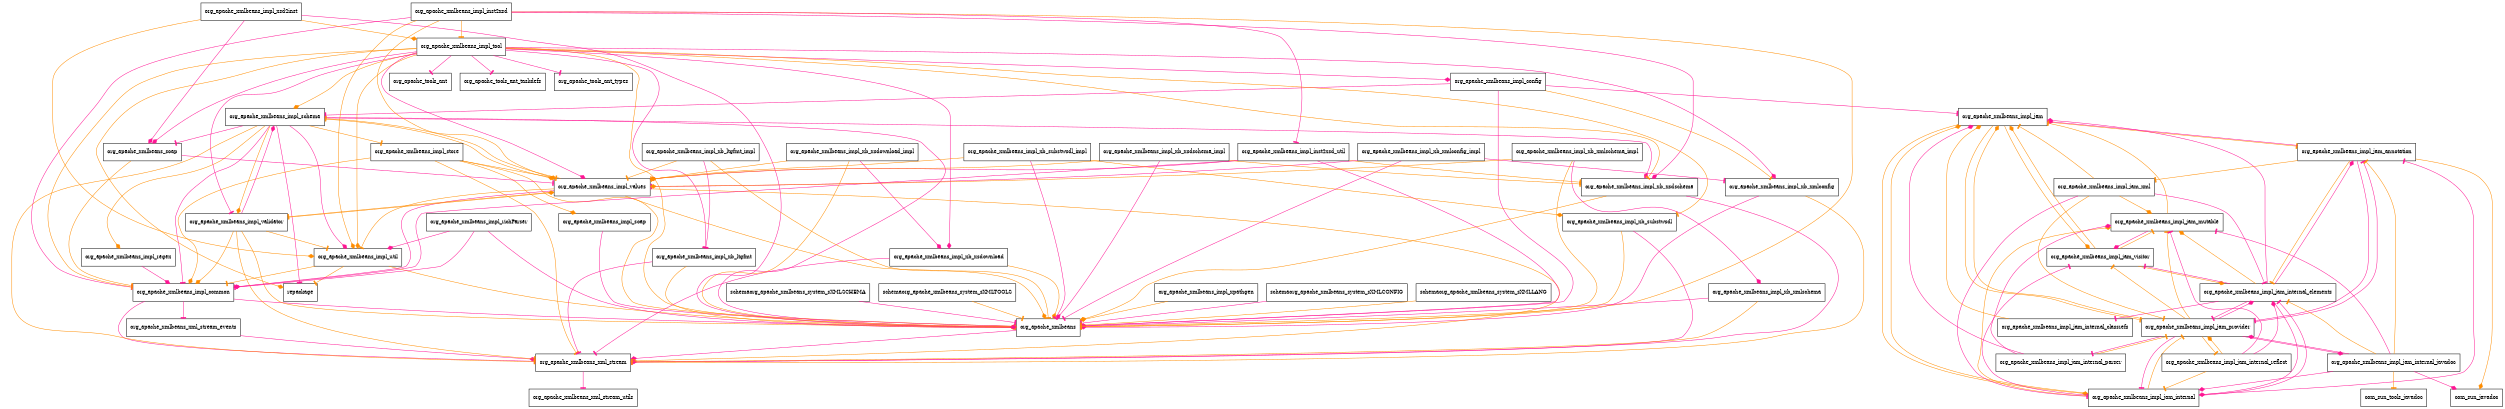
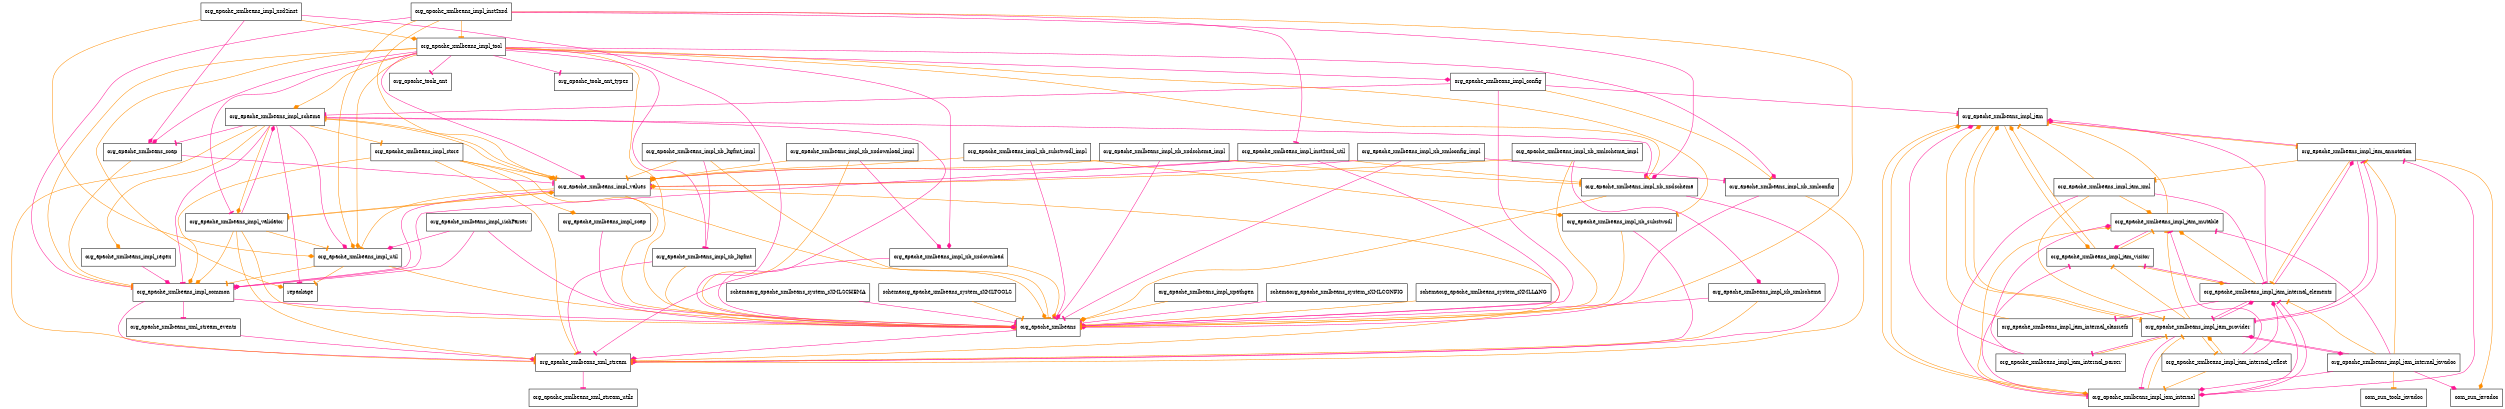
  digraph {
    node [fontsize=10.0 shape=box]
    edge [arrowhead=tee color=darkorange]
    org_apache_xmlbeans
    org_apache_xmlbeans_xml_stream
    org_apache_xmlbeans_xml_stream_utils
    org_apache_xmlbeans_impl_common
    org_apache_xmlbeans_xml_stream_events
    org_apache_xmlbeans_impl_config
    org_apache_xmlbeans_impl_jam
    org_apache_xmlbeans_impl_schema
    org_apache_xmlbeans_impl_xb_xmlconfig
    org_apache_xmlbeans_impl_jam_annotation
    org_apache_xmlbeans_impl_jam_internal
    org_apache_xmlbeans_impl_jam_provider
    org_apache_xmlbeans_impl_jam_visitor
    org_apache_xmlbeans_impl_util
    org_apache_xmlbeans_impl_values
    org_apache_xmlbeans_impl_xb_xsdschema
    org_apache_xmlbeans_impl_regex
    org_apache_xmlbeans_impl_store
    org_apache_xmlbeans_impl_validator
    org_apache_xmlbeans_soap
    repackage
    com_sun_javadoc
    org_apache_xmlbeans_impl_jam_internal_elements
    org_apache_xmlbeans_impl_jam_xml
    org_apache_xmlbeans_impl_jam_mutable
    org_apache_xmlbeans_impl_jam_internal_javadoc
    org_apache_xmlbeans_impl_jam_internal_parser
    org_apache_xmlbeans_impl_jam_internal_reflect
    org_apache_xmlbeans_impl_soap
    org_apache_xmlbeans_impl_inst2xsd
    org_apache_xmlbeans_impl_inst2xsd_util
    org_apache_xmlbeans_impl_tool
    org_apache_tools_ant
-   org_apache_tools_ant_taskdefs
    org_apache_tools_ant_types
    org_apache_xmlbeans_impl_xb_ltgfmt
    org_apache_xmlbeans_impl_xb_substwsdl
    org_apache_xmlbeans_impl_xb_xsdownload
    org_apache_xmlbeans_impl_jam_internal_classrefs
    com_sun_tools_javadoc
    org_apache_xmlbeans_impl_richParser
    org_apache_xmlbeans_impl_xb_ltgfmt_impl
    org_apache_xmlbeans_impl_xb_substwsdl_impl
    org_apache_xmlbeans_impl_xb_xmlconfig_impl
    org_apache_xmlbeans_impl_xb_xmlschema
    org_apache_xmlbeans_impl_xb_xmlschema_impl
    org_apache_xmlbeans_impl_xb_xsdownload_impl
    org_apache_xmlbeans_impl_xb_xsdschema_impl
    org_apache_xmlbeans_impl_xpathgen
    org_apache_xmlbeans_impl_xsd2inst
    schemaorg_apache_xmlbeans_system_sXMLCONFIG
    schemaorg_apache_xmlbeans_system_sXMLLANG
    schemaorg_apache_xmlbeans_system_sXMLSCHEMA
    schemaorg_apache_xmlbeans_system_sXMLTOOLS
    org_apache_xmlbeans -> org_apache_xmlbeans_xml_stream [arrowhead=diamond color=deeppink]
    org_apache_xmlbeans_xml_stream -> org_apache_xmlbeans_xml_stream_utils [color=deeppink]
    org_apache_xmlbeans_impl_common -> org_apache_xmlbeans [arrowhead=diamond color=deeppink]
    org_apache_xmlbeans_impl_common -> org_apache_xmlbeans_xml_stream [color=deeppink]
    org_apache_xmlbeans_impl_common -> org_apache_xmlbeans_xml_stream_events [color=deeppink]
    org_apache_xmlbeans_xml_stream_events -> org_apache_xmlbeans_xml_stream [arrowhead=diamond color=deeppink]
    org_apache_xmlbeans_impl_config -> org_apache_xmlbeans [arrowhead=diamond color=deeppink]
    org_apache_xmlbeans_impl_config -> org_apache_xmlbeans_impl_jam [color=deeppink]
    org_apache_xmlbeans_impl_config -> org_apache_xmlbeans_impl_schema [color=deeppink]
    org_apache_xmlbeans_impl_config -> org_apache_xmlbeans_impl_xb_xmlconfig
    org_apache_xmlbeans_impl_jam -> org_apache_xmlbeans_impl_jam_annotation
    org_apache_xmlbeans_impl_jam -> org_apache_xmlbeans_impl_jam_internal [arrowhead=diamond]
    org_apache_xmlbeans_impl_jam -> org_apache_xmlbeans_impl_jam_provider
    org_apache_xmlbeans_impl_jam -> org_apache_xmlbeans_impl_jam_visitor [arrowhead=diamond]
    org_apache_xmlbeans_impl_schema -> org_apache_xmlbeans [arrowhead=diamond color=deeppink]
    org_apache_xmlbeans_impl_schema -> org_apache_xmlbeans_xml_stream
    org_apache_xmlbeans_impl_schema -> org_apache_xmlbeans_impl_common [color=deeppink]
    org_apache_xmlbeans_impl_schema -> org_apache_xmlbeans_impl_util [arrowhead=diamond color=deeppink]
    org_apache_xmlbeans_impl_schema -> org_apache_xmlbeans_impl_values [arrowhead=diamond]
    org_apache_xmlbeans_impl_schema -> org_apache_xmlbeans_impl_xb_xsdschema [arrowhead=diamond color=deeppink]
    org_apache_xmlbeans_impl_schema -> org_apache_xmlbeans_impl_regex [arrowhead=diamond]
    org_apache_xmlbeans_impl_schema -> org_apache_xmlbeans_impl_store
    org_apache_xmlbeans_impl_schema -> org_apache_xmlbeans_impl_validator [arrowhead=diamond]
    org_apache_xmlbeans_impl_schema -> org_apache_xmlbeans_soap [color=deeppink]
    org_apache_xmlbeans_impl_schema -> repackage [color=deeppink]
    org_apache_xmlbeans_impl_xb_xmlconfig -> org_apache_xmlbeans [arrowhead=diamond color=deeppink]
    org_apache_xmlbeans_impl_xb_xmlconfig -> org_apache_xmlbeans_xml_stream
    org_apache_xmlbeans_impl_jam_annotation -> org_apache_xmlbeans_impl_jam [arrowhead=diamond color=deeppink]
    org_apache_xmlbeans_impl_jam_annotation -> org_apache_xmlbeans_impl_jam_provider [color=deeppink]
    org_apache_xmlbeans_impl_jam_annotation -> com_sun_javadoc [arrowhead=diamond]
    org_apache_xmlbeans_impl_jam_annotation -> org_apache_xmlbeans_impl_jam_internal_elements
    org_apache_xmlbeans_impl_jam_annotation -> org_apache_xmlbeans_impl_jam_xml
    org_apache_xmlbeans_impl_jam_internal -> org_apache_xmlbeans_impl_jam [arrowhead=diamond]
    org_apache_xmlbeans_impl_jam_internal -> org_apache_xmlbeans_impl_jam_annotation [color=deeppink]
    org_apache_xmlbeans_impl_jam_internal -> org_apache_xmlbeans_impl_jam_provider
    org_apache_xmlbeans_impl_jam_internal -> org_apache_xmlbeans_impl_jam_visitor [color=deeppink]
    org_apache_xmlbeans_impl_jam_internal -> org_apache_xmlbeans_impl_jam_internal_elements [color=deeppink]
    org_apache_xmlbeans_impl_jam_internal -> org_apache_xmlbeans_impl_jam_mutable [arrowhead=diamond]
    org_apache_xmlbeans_impl_jam_provider -> org_apache_xmlbeans_impl_jam [arrowhead=diamond]
    org_apache_xmlbeans_impl_jam_provider -> org_apache_xmlbeans_impl_jam_annotation [color=deeppink]
    org_apache_xmlbeans_impl_jam_provider -> org_apache_xmlbeans_impl_jam_internal [color=deeppink]
    org_apache_xmlbeans_impl_jam_provider -> org_apache_xmlbeans_impl_jam_visitor
    org_apache_xmlbeans_impl_jam_provider -> org_apache_xmlbeans_impl_jam_internal_elements [arrowhead=diamond color=deeppink]
    org_apache_xmlbeans_impl_jam_provider -> org_apache_xmlbeans_impl_jam_mutable
    org_apache_xmlbeans_impl_jam_provider -> org_apache_xmlbeans_impl_jam_internal_javadoc [arrowhead=diamond color=deeppink]
    org_apache_xmlbeans_impl_jam_provider -> org_apache_xmlbeans_impl_jam_internal_parser [color=deeppink]
    org_apache_xmlbeans_impl_jam_provider -> org_apache_xmlbeans_impl_jam_internal_reflect
    org_apache_xmlbeans_impl_jam_visitor -> org_apache_xmlbeans_impl_jam [arrowhead=diamond]
    org_apache_xmlbeans_impl_jam_visitor -> org_apache_xmlbeans_impl_jam_internal_elements [arrowhead=diamond]
    org_apache_xmlbeans_impl_jam_visitor -> org_apache_xmlbeans_impl_jam_mutable
    org_apache_xmlbeans_impl_util -> org_apache_xmlbeans [arrowhead=diamond]
    org_apache_xmlbeans_impl_util -> org_apache_xmlbeans_impl_common
    org_apache_xmlbeans_impl_util -> repackage
    org_apache_xmlbeans_impl_values -> org_apache_xmlbeans [arrowhead=diamond]
    org_apache_xmlbeans_impl_values -> org_apache_xmlbeans_xml_stream [arrowhead=diamond]
    org_apache_xmlbeans_impl_values -> org_apache_xmlbeans_impl_common [arrowhead=diamond color=deeppink]
    org_apache_xmlbeans_impl_values -> org_apache_xmlbeans_impl_schema
    org_apache_xmlbeans_impl_values -> org_apache_xmlbeans_impl_util
    org_apache_xmlbeans_impl_values -> org_apache_xmlbeans_impl_validator
    org_apache_xmlbeans_impl_xb_xsdschema -> org_apache_xmlbeans [arrowhead=diamond]
    org_apache_xmlbeans_impl_xb_xsdschema -> org_apache_xmlbeans_xml_stream [color=deeppink]
    org_apache_xmlbeans_impl_regex -> org_apache_xmlbeans_impl_common [arrowhead=diamond color=deeppink]
    org_apache_xmlbeans_impl_store -> org_apache_xmlbeans
    org_apache_xmlbeans_impl_store -> org_apache_xmlbeans_xml_stream
    org_apache_xmlbeans_impl_store -> org_apache_xmlbeans_impl_common [arrowhead=diamond]
    org_apache_xmlbeans_impl_store -> org_apache_xmlbeans_impl_values
    org_apache_xmlbeans_impl_store -> org_apache_xmlbeans_impl_soap [arrowhead=diamond]
    org_apache_xmlbeans_impl_validator -> org_apache_xmlbeans [arrowhead=diamond]
    org_apache_xmlbeans_impl_validator -> org_apache_xmlbeans_xml_stream
    org_apache_xmlbeans_impl_validator -> org_apache_xmlbeans_impl_common [arrowhead=diamond]
    org_apache_xmlbeans_impl_validator -> org_apache_xmlbeans_impl_schema [arrowhead=diamond color=deeppink]
    org_apache_xmlbeans_impl_validator -> org_apache_xmlbeans_impl_util
    org_apache_xmlbeans_impl_validator -> org_apache_xmlbeans_impl_values [arrowhead=diamond]
    org_apache_xmlbeans_soap -> org_apache_xmlbeans_impl_common
    org_apache_xmlbeans_soap -> org_apache_xmlbeans_impl_values [color=deeppink]
    org_apache_xmlbeans_impl_jam_internal_elements -> org_apache_xmlbeans_impl_jam [arrowhead=diamond color=deeppink]
    org_apache_xmlbeans_impl_jam_internal_elements -> org_apache_xmlbeans_impl_jam_annotation [arrowhead=diamond color=deeppink]
    org_apache_xmlbeans_impl_jam_internal_elements -> org_apache_xmlbeans_impl_jam_internal [arrowhead=diamond color=deeppink]
    org_apache_xmlbeans_impl_jam_internal_elements -> org_apache_xmlbeans_impl_jam_provider [color=deeppink]
    org_apache_xmlbeans_impl_jam_internal_elements -> org_apache_xmlbeans_impl_jam_visitor [color=deeppink]
    org_apache_xmlbeans_impl_jam_internal_elements -> org_apache_xmlbeans_impl_jam_mutable [arrowhead=diamond]
    org_apache_xmlbeans_impl_jam_internal_elements -> org_apache_xmlbeans_impl_jam_internal_classrefs [color=deeppink]
    org_apache_xmlbeans_impl_jam_xml -> org_apache_xmlbeans_impl_jam
    org_apache_xmlbeans_impl_jam_xml -> org_apache_xmlbeans_impl_jam_internal [color=deeppink]
    org_apache_xmlbeans_impl_jam_xml -> org_apache_xmlbeans_impl_jam_provider
    org_apache_xmlbeans_impl_jam_xml -> org_apache_xmlbeans_impl_jam_internal_elements [color=deeppink]
    org_apache_xmlbeans_impl_jam_xml -> org_apache_xmlbeans_impl_jam_mutable [arrowhead=diamond]
    org_apache_xmlbeans_impl_jam_mutable -> org_apache_xmlbeans_impl_jam
    org_apache_xmlbeans_impl_jam_mutable -> org_apache_xmlbeans_impl_jam_visitor [arrowhead=diamond color=deeppink]
    org_apache_xmlbeans_impl_jam_internal_javadoc -> org_apache_xmlbeans_impl_jam_annotation
    org_apache_xmlbeans_impl_jam_internal_javadoc -> org_apache_xmlbeans_impl_jam_internal [arrowhead=diamond color=deeppink]
    org_apache_xmlbeans_impl_jam_internal_javadoc -> org_apache_xmlbeans_impl_jam_provider [arrowhead=diamond color=deeppink]
    org_apache_xmlbeans_impl_jam_internal_javadoc -> com_sun_javadoc [arrowhead=diamond color=deeppink]
    org_apache_xmlbeans_impl_jam_internal_javadoc -> org_apache_xmlbeans_impl_jam_internal_elements
    org_apache_xmlbeans_impl_jam_internal_javadoc -> org_apache_xmlbeans_impl_jam_mutable [color=deeppink]
    org_apache_xmlbeans_impl_jam_internal_javadoc -> com_sun_tools_javadoc
    org_apache_xmlbeans_impl_jam_internal_parser -> org_apache_xmlbeans_impl_jam [arrowhead=diamond color=deeppink]
    org_apache_xmlbeans_impl_jam_internal_parser -> org_apache_xmlbeans_impl_jam_provider
    org_apache_xmlbeans_impl_jam_internal_parser -> org_apache_xmlbeans_impl_jam_mutable [arrowhead=diamond color=deeppink]
    org_apache_xmlbeans_impl_jam_internal_reflect -> org_apache_xmlbeans_impl_jam_internal
    org_apache_xmlbeans_impl_jam_internal_reflect -> org_apache_xmlbeans_impl_jam_provider [arrowhead=diamond]
    org_apache_xmlbeans_impl_jam_internal_reflect -> org_apache_xmlbeans_impl_jam_internal_elements [arrowhead=diamond color=deeppink]
    org_apache_xmlbeans_impl_jam_internal_reflect -> org_apache_xmlbeans_impl_jam_mutable [color=deeppink]
    org_apache_xmlbeans_impl_soap -> org_apache_xmlbeans [color=deeppink]
    org_apache_xmlbeans_impl_inst2xsd -> org_apache_xmlbeans
    org_apache_xmlbeans_impl_inst2xsd -> org_apache_xmlbeans_impl_common [color=deeppink]
    org_apache_xmlbeans_impl_inst2xsd -> org_apache_xmlbeans_impl_util [arrowhead=diamond]
    org_apache_xmlbeans_impl_inst2xsd -> org_apache_xmlbeans_impl_values [arrowhead=diamond]
    org_apache_xmlbeans_impl_inst2xsd -> org_apache_xmlbeans_impl_xb_xsdschema [arrowhead=diamond color=deeppink]
    org_apache_xmlbeans_impl_inst2xsd -> org_apache_xmlbeans_impl_inst2xsd_util [color=deeppink]
    org_apache_xmlbeans_impl_inst2xsd -> org_apache_xmlbeans_impl_tool
    org_apache_xmlbeans_impl_inst2xsd_util -> org_apache_xmlbeans [arrowhead=diamond color=deeppink]
    org_apache_xmlbeans_impl_inst2xsd_util -> org_apache_xmlbeans_impl_common [arrowhead=diamond color=deeppink]
    org_apache_xmlbeans_impl_inst2xsd_util -> org_apache_xmlbeans_impl_values [arrowhead=diamond color=deeppink]
    org_apache_xmlbeans_impl_inst2xsd_util -> org_apache_xmlbeans_impl_xb_xsdschema
    org_apache_xmlbeans_impl_tool -> org_apache_xmlbeans
    org_apache_xmlbeans_impl_tool -> org_apache_xmlbeans_impl_common
    org_apache_xmlbeans_impl_tool -> org_apache_xmlbeans_impl_config [arrowhead=diamond color=deeppink]
    org_apache_xmlbeans_impl_tool -> org_apache_xmlbeans_impl_schema [arrowhead=diamond]
    org_apache_xmlbeans_impl_tool -> org_apache_xmlbeans_impl_xb_xmlconfig [arrowhead=diamond color=deeppink]
    org_apache_xmlbeans_impl_tool -> org_apache_xmlbeans_impl_util [arrowhead=diamond]
    org_apache_xmlbeans_impl_tool -> org_apache_xmlbeans_impl_values [arrowhead=diamond color=deeppink]
    org_apache_xmlbeans_impl_tool -> org_apache_xmlbeans_impl_xb_xsdschema
    org_apache_xmlbeans_impl_tool -> org_apache_xmlbeans_impl_validator [color=deeppink]
    org_apache_xmlbeans_impl_tool -> org_apache_xmlbeans_soap [arrowhead=diamond color=deeppink]
    org_apache_xmlbeans_impl_tool -> repackage [arrowhead=diamond]
    org_apache_xmlbeans_impl_tool -> org_apache_tools_ant [color=deeppink]
-   org_apache_xmlbeans_impl_tool -> org_apache_tools_ant_taskdefs [color=deeppink]
    org_apache_xmlbeans_impl_tool -> org_apache_tools_ant_types [color=deeppink]
    org_apache_xmlbeans_impl_tool -> org_apache_xmlbeans_impl_xb_ltgfmt [color=deeppink]
    org_apache_xmlbeans_impl_tool -> org_apache_xmlbeans_impl_xb_substwsdl
    org_apache_xmlbeans_impl_tool -> org_apache_xmlbeans_impl_xb_xsdownload [arrowhead=diamond color=deeppink]
    org_apache_xmlbeans_impl_xb_ltgfmt -> org_apache_xmlbeans [arrowhead=diamond]
    org_apache_xmlbeans_impl_xb_ltgfmt -> org_apache_xmlbeans_xml_stream [color=deeppink]
    org_apache_xmlbeans_impl_xb_substwsdl -> org_apache_xmlbeans
    org_apache_xmlbeans_impl_xb_substwsdl -> org_apache_xmlbeans_xml_stream [arrowhead=diamond color=deeppink]
    org_apache_xmlbeans_impl_xb_xsdownload -> org_apache_xmlbeans [arrowhead=diamond]
    org_apache_xmlbeans_impl_xb_xsdownload -> org_apache_xmlbeans_xml_stream [color=deeppink]
    org_apache_xmlbeans_impl_jam_internal_classrefs -> org_apache_xmlbeans_impl_jam [arrowhead=diamond]
    org_apache_xmlbeans_impl_richParser -> org_apache_xmlbeans [color=deeppink]
    org_apache_xmlbeans_impl_richParser -> org_apache_xmlbeans_impl_common [color=deeppink]
    org_apache_xmlbeans_impl_richParser -> org_apache_xmlbeans_impl_util [arrowhead=diamond color=deeppink]
    org_apache_xmlbeans_impl_xb_ltgfmt_impl -> org_apache_xmlbeans
    org_apache_xmlbeans_impl_xb_ltgfmt_impl -> org_apache_xmlbeans_impl_values
    org_apache_xmlbeans_impl_xb_ltgfmt_impl -> org_apache_xmlbeans_impl_xb_ltgfmt [color=deeppink]
    org_apache_xmlbeans_impl_xb_substwsdl_impl -> org_apache_xmlbeans [color=deeppink]
    org_apache_xmlbeans_impl_xb_substwsdl_impl -> org_apache_xmlbeans_impl_values
    org_apache_xmlbeans_impl_xb_substwsdl_impl -> org_apache_xmlbeans_impl_xb_substwsdl [arrowhead=diamond]
    org_apache_xmlbeans_impl_xb_xmlconfig_impl -> org_apache_xmlbeans [color=deeppink]
    org_apache_xmlbeans_impl_xb_xmlconfig_impl -> org_apache_xmlbeans_impl_xb_xmlconfig [color=deeppink]
    org_apache_xmlbeans_impl_xb_xmlconfig_impl -> org_apache_xmlbeans_impl_values [color=deeppink]
    org_apache_xmlbeans_impl_xb_xmlschema -> org_apache_xmlbeans [color=deeppink]
    org_apache_xmlbeans_impl_xb_xmlschema -> org_apache_xmlbeans_xml_stream
    org_apache_xmlbeans_impl_xb_xmlschema_impl -> org_apache_xmlbeans
    org_apache_xmlbeans_impl_xb_xmlschema_impl -> org_apache_xmlbeans_impl_values [arrowhead=diamond]
    org_apache_xmlbeans_impl_xb_xmlschema_impl -> org_apache_xmlbeans_impl_xb_xmlschema [arrowhead=diamond color=deeppink]
    org_apache_xmlbeans_impl_xb_xsdownload_impl -> org_apache_xmlbeans
    org_apache_xmlbeans_impl_xb_xsdownload_impl -> org_apache_xmlbeans_impl_values [arrowhead=diamond]
    org_apache_xmlbeans_impl_xb_xsdownload_impl -> org_apache_xmlbeans_impl_xb_xsdownload [arrowhead=diamond color=deeppink]
    org_apache_xmlbeans_impl_xb_xsdschema_impl -> org_apache_xmlbeans [arrowhead=diamond color=deeppink]
    org_apache_xmlbeans_impl_xb_xsdschema_impl -> org_apache_xmlbeans_impl_values [arrowhead=diamond]
    org_apache_xmlbeans_impl_xb_xsdschema_impl -> org_apache_xmlbeans_impl_xb_xsdschema
    org_apache_xmlbeans_impl_xpathgen -> org_apache_xmlbeans [arrowhead=diamond]
    org_apache_xmlbeans_impl_xsd2inst -> org_apache_xmlbeans [arrowhead=diamond color=deeppink]
    org_apache_xmlbeans_impl_xsd2inst -> org_apache_xmlbeans_impl_util [arrowhead=diamond]
    org_apache_xmlbeans_impl_xsd2inst -> org_apache_xmlbeans_soap [arrowhead=diamond color=deeppink]
    org_apache_xmlbeans_impl_xsd2inst -> org_apache_xmlbeans_impl_tool [arrowhead=diamond]
    schemaorg_apache_xmlbeans_system_sXMLCONFIG -> org_apache_xmlbeans [color=deeppink]
    schemaorg_apache_xmlbeans_system_sXMLLANG -> org_apache_xmlbeans
    schemaorg_apache_xmlbeans_system_sXMLSCHEMA -> org_apache_xmlbeans [color=deeppink]
    schemaorg_apache_xmlbeans_system_sXMLTOOLS -> org_apache_xmlbeans
  }
